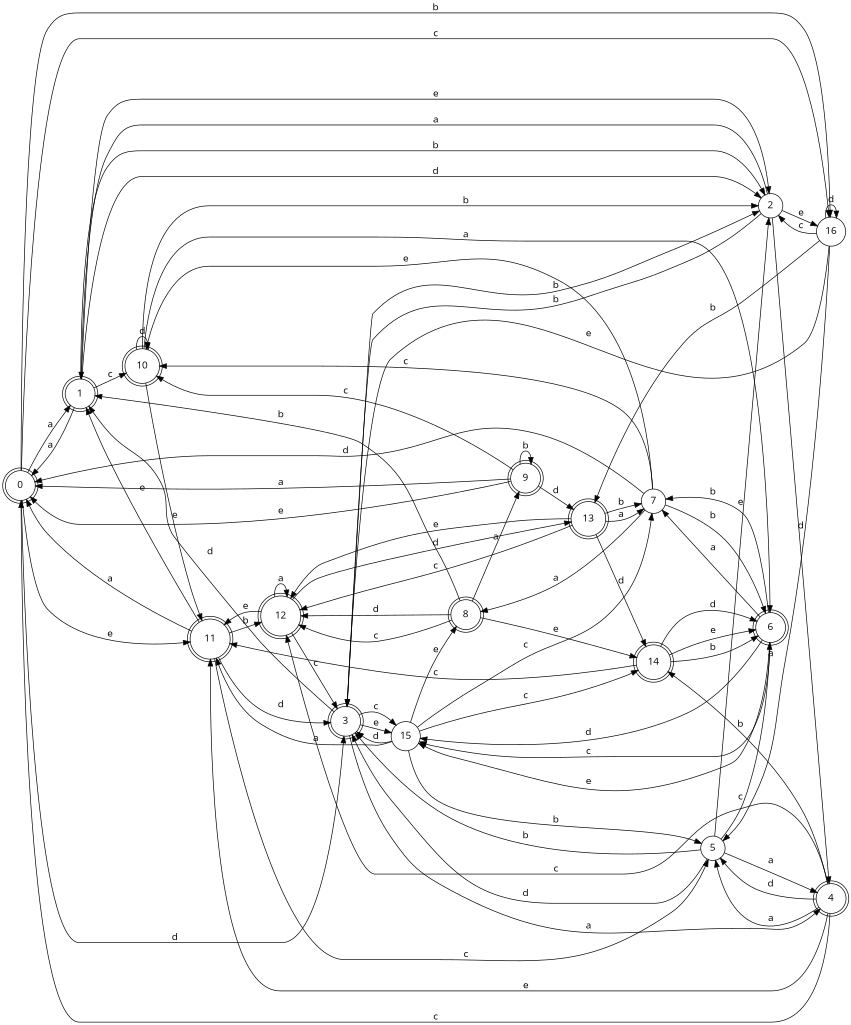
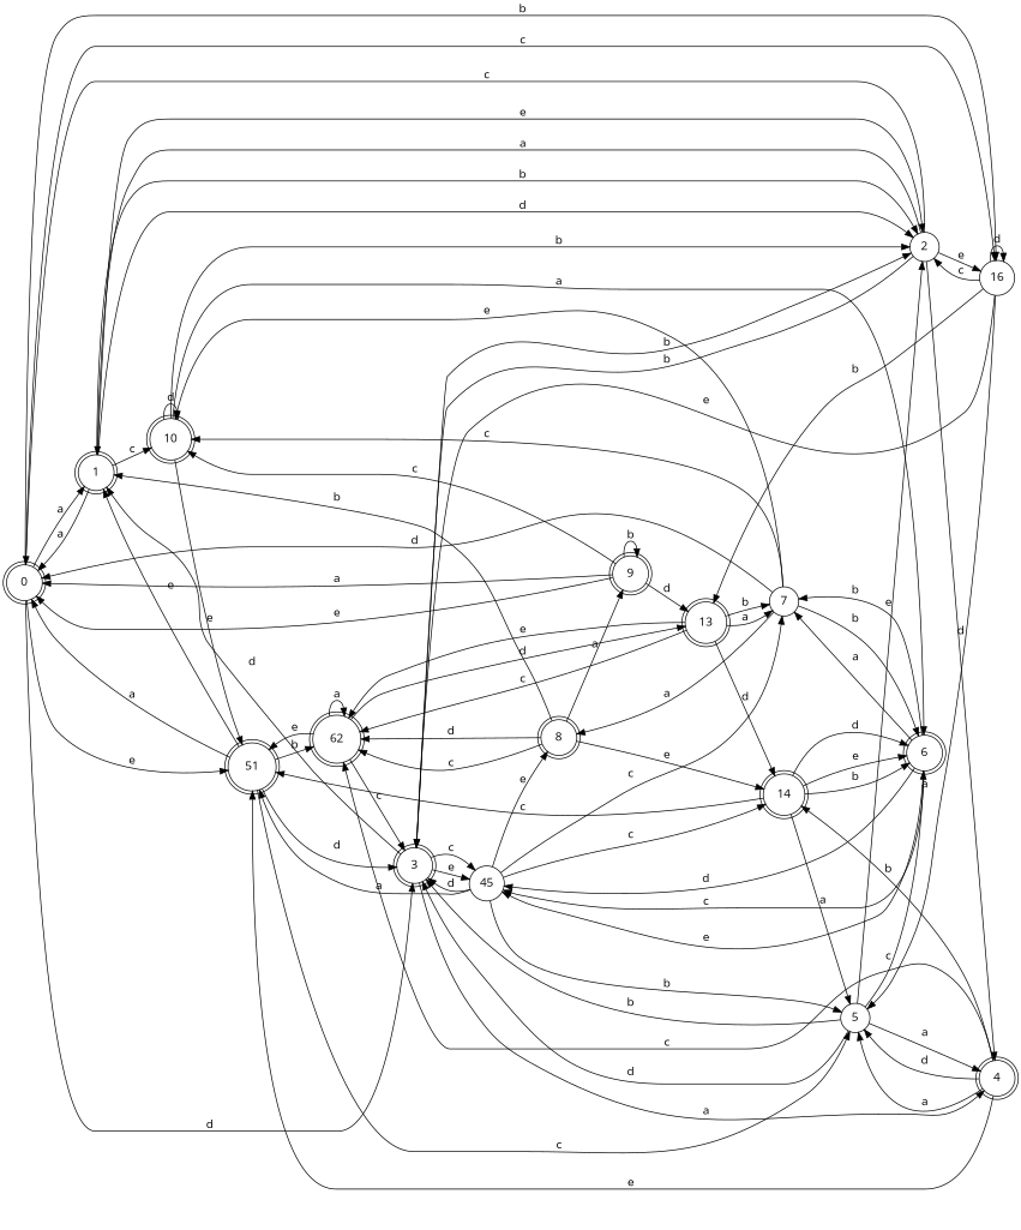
  digraph {
    fontname="Open Sans"
    rankdir=LR
    node [color=black fillcolor=white fontname="Open Sans" shape=doublecircle style="rounded,filled"]
    edge [fontname="Open Sans"]
    n1 [label=0]
    n2 [label=1]
    n3 [label=3]
-   n4 [label=11]
+   n4 [label=51]
    n5 [label=16 shape=circle style=filled]
    n6 [label=2 shape=circle style=filled]
    n7 [label=10]
    n8 [label=4]
-   n9 [label=15 shape=circle style=filled]
+   n9 [label=45 shape=circle style=filled]
    n10 [label=5 shape=circle style=filled]
-   n11 [label=12]
+   n11 [label=62]
    n12 [label=13]
    n13 [label=6]
    n14 [label=14]
    n15 [label=7 shape=circle style=filled]
    n16 [label=8]
    n17 [label=9]
    n1 -> n2 [label=a]
    n1 -> n3 [label=d]
    n1 -> n4 [label=e]
    n1 -> n5 [label=b]
    n1 -> n5 [label=c]
    n2 -> n1 [label=a]
    n2 -> n6 [label=b]
    n2 -> n6 [label=d]
    n2 -> n6 [label=e]
    n2 -> n7 [label=c]
    n3 -> n2 [label=d]
    n3 -> n6 [label=b]
    n3 -> n8 [label=a]
    n3 -> n9 [label=c]
    n3 -> n9 [label=e]
    n4 -> n1 [label=a]
    n4 -> n2 [label=e]
    n4 -> n3 [label=d]
    n4 -> n10 [label=c]
    n4 -> n11 [label=b]
    n5 -> n3 [label=e]
    n5 -> n5 [label=d]
    n5 -> n6 [label=c]
    n5 -> n10 [label=a]
    n5 -> n12 [label=b]
-   n8 -> n1 [label=c]
+   n6 -> n1 [label=c]
    n6 -> n2 [label=a]
    n6 -> n3 [label=b]
    n6 -> n5 [label=e]
    n6 -> n8 [label=d]
    n7 -> n4 [label=e]
    n7 -> n6 [label=b]
    n7 -> n7 [label=d]
    n7 -> n13 [label=a]
    n8 -> n4 [label=e]
    n8 -> n10 [label=a]
    n8 -> n10 [label=d]
    n8 -> n11 [label=c]
    n8 -> n14 [label=b]
    n9 -> n3 [label=d]
    n9 -> n4 [label=a]
    n9 -> n10 [label=b]
    n9 -> n14 [label=c]
    n9 -> n15 [label=c]
    n9 -> n16 [label=e]
    n10 -> n3 [label=b]
    n10 -> n3 [label=d]
    n10 -> n6 [label=e]
    n10 -> n8 [label=a]
    n10 -> n13 [label=c]
    n11 -> n3 [label=c]
    n11 -> n4 [label=e]
    n11 -> n11 [label=a]
    n11 -> n12 [label=d]
    n12 -> n11 [label=c]
    n12 -> n11 [label=e]
    n12 -> n14 [label=d]
    n12 -> n15 [label=a]
    n12 -> n15 [label=b]
    n13 -> n9 [label=c]
    n13 -> n9 [label=d]
    n13 -> n9 [label=e]
    n13 -> n15 [label=a]
    n13 -> n15 [label=b]
    n14 -> n4 [label=c]
+   n14 -> n10 [label=a]
    n14 -> n13 [label=b]
    n14 -> n13 [label=d]
    n14 -> n13 [label=e]
    n15 -> n1 [label=d]
    n15 -> n7 [label=c]
    n15 -> n7 [label=e]
    n15 -> n13 [label=b]
    n15 -> n16 [label=a]
    n16 -> n2 [label=b]
    n16 -> n11 [label=c]
    n16 -> n11 [label=d]
    n16 -> n14 [label=e]
    n16 -> n17 [label=a]
    n17 -> n1 [label=a]
    n17 -> n1 [label=e]
    n17 -> n7 [label=c]
    n17 -> n12 [label=d]
    n17 -> n17 [label=b]
  }
